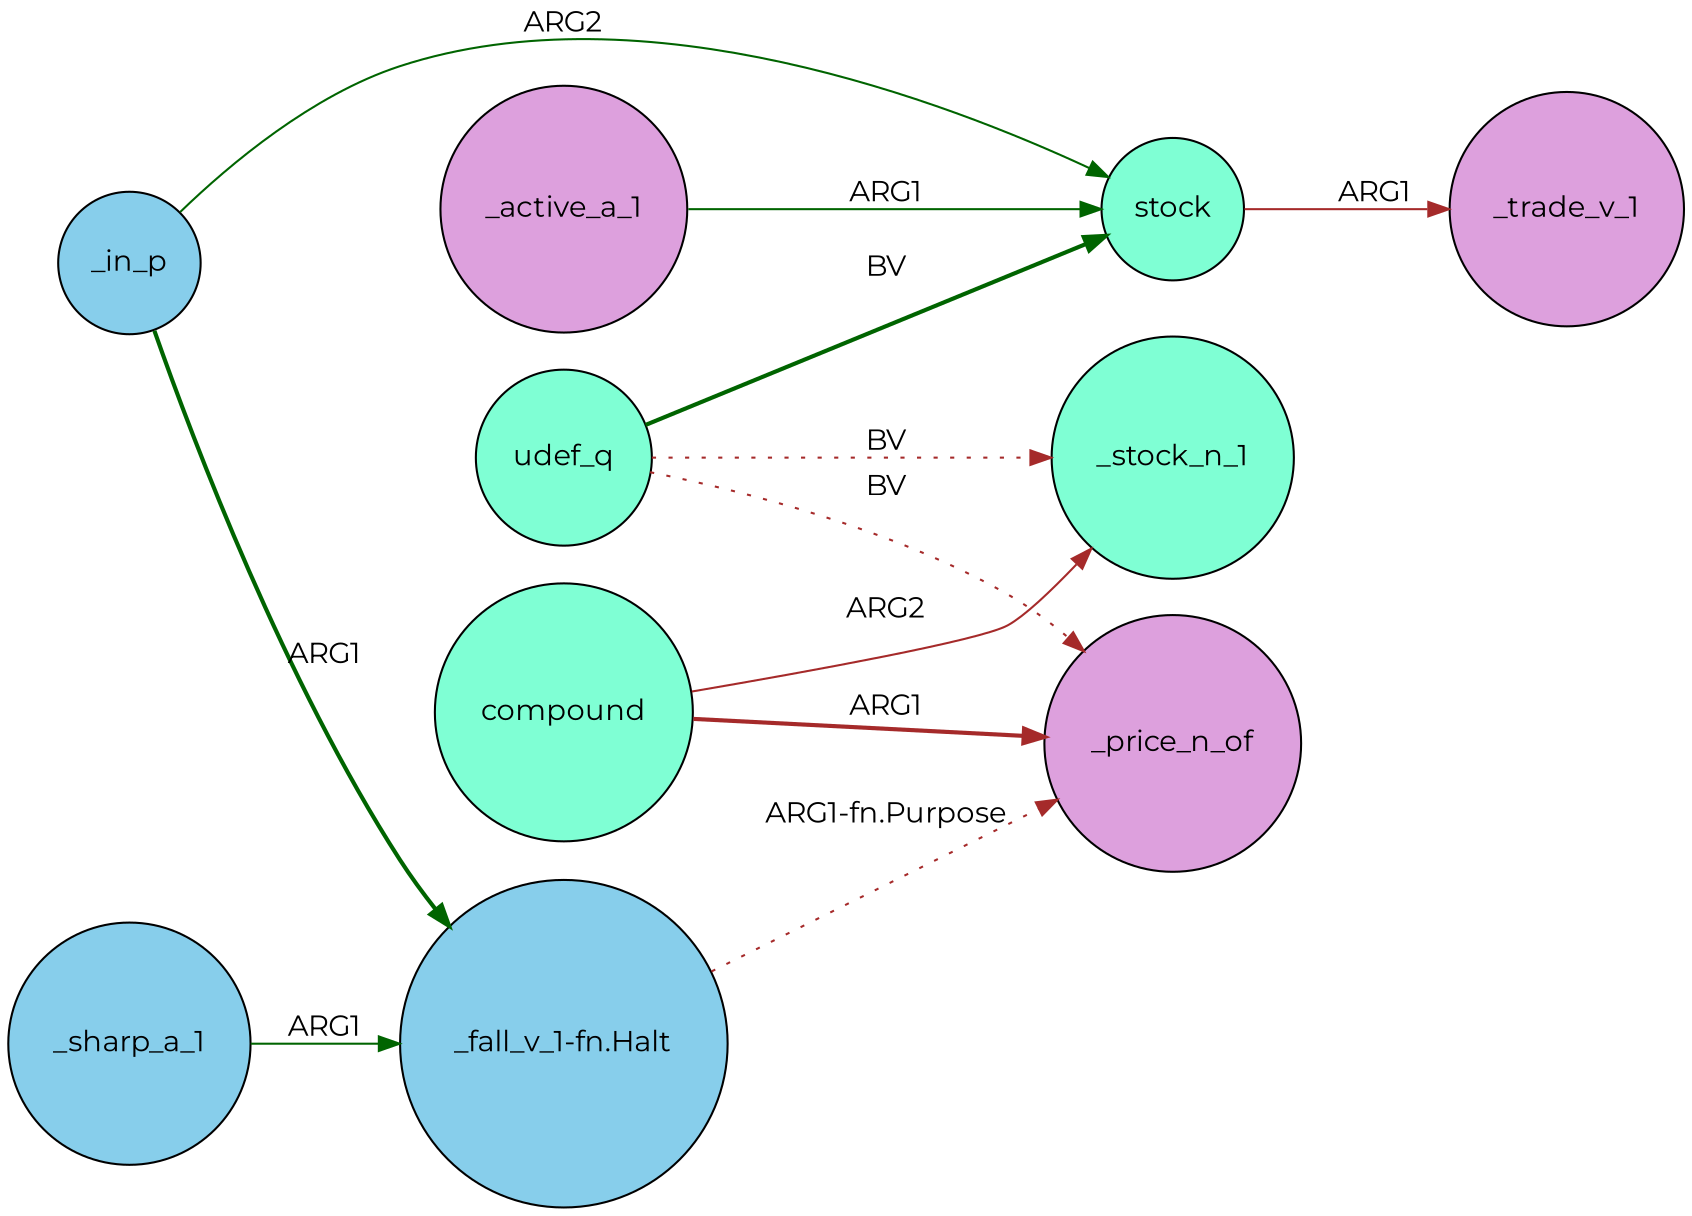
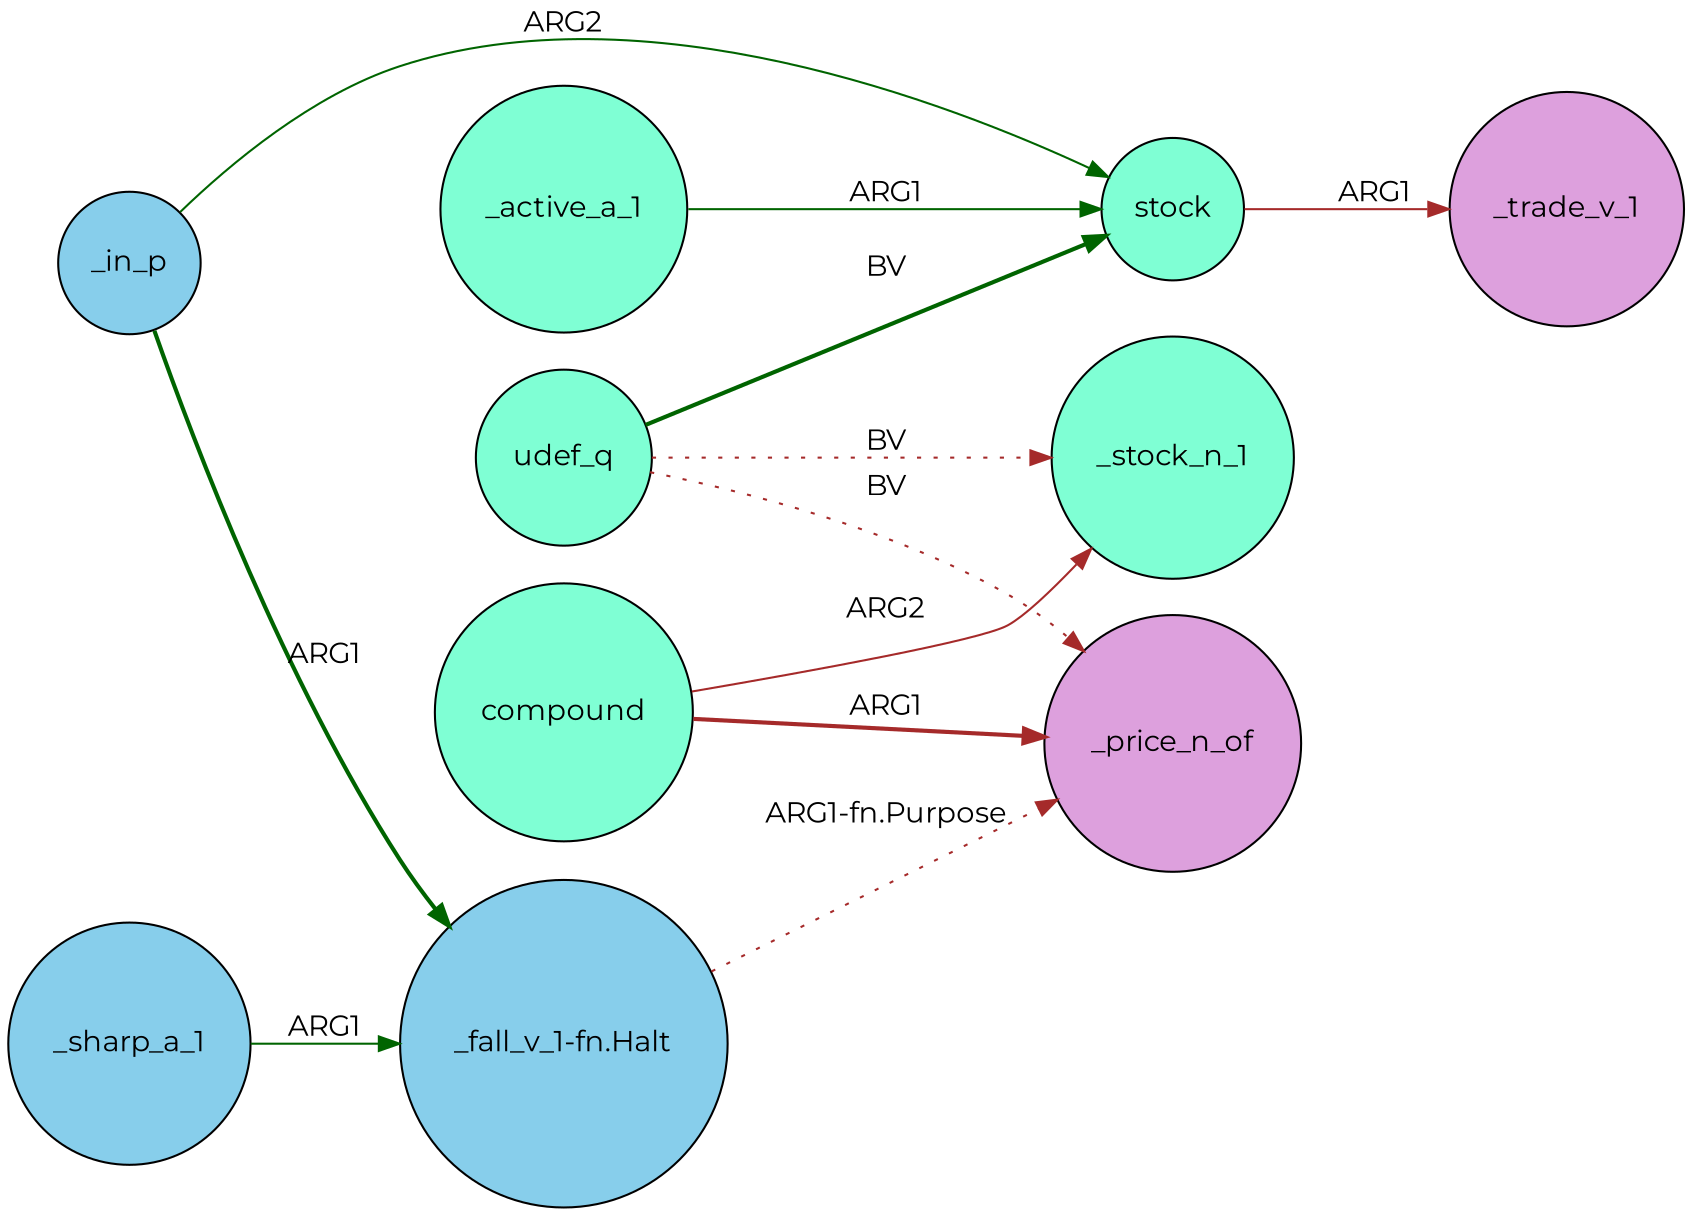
  digraph {
    fontname=Montserrat
    rankdir=LR
    node [fillcolor=aquamarine fontname=Montserrat shape=circle style=filled]
    edge [color=brown fontname=Montserrat style=solid]
-   _active_a_1 [fillcolor=plum]
+   _active_a_1
    n2 [label=stock]
    _trade_v_1 [fillcolor=plum]
    _sharp_a_1 [fillcolor=skyblue]
    "_fall_v_1-fn.Halt" [fillcolor=skyblue]
    _price_n_of [fillcolor=plum]
    compound
    _stock_n_1
    _in_p [fillcolor=skyblue]
    udef_q
    _active_a_1 -> n2 [color=darkgreen label=ARG1]
    n2 -> _trade_v_1 [label=ARG1]
    _sharp_a_1 -> "_fall_v_1-fn.Halt" [color=darkgreen label=ARG1]
    "_fall_v_1-fn.Halt" -> _price_n_of [label="ARG1-fn.Purpose" style=dotted]
    compound -> _price_n_of [label=ARG1 style=bold]
    compound -> _stock_n_1 [label=ARG2]
    _in_p -> n2 [color=darkgreen label=ARG2]
    _in_p -> "_fall_v_1-fn.Halt" [color=darkgreen label=ARG1 style=bold]
    udef_q -> n2 [color=darkgreen label=BV style=bold]
    udef_q -> _price_n_of [label=BV style=dotted]
    udef_q -> _stock_n_1 [label=BV style=dotted]
  }
